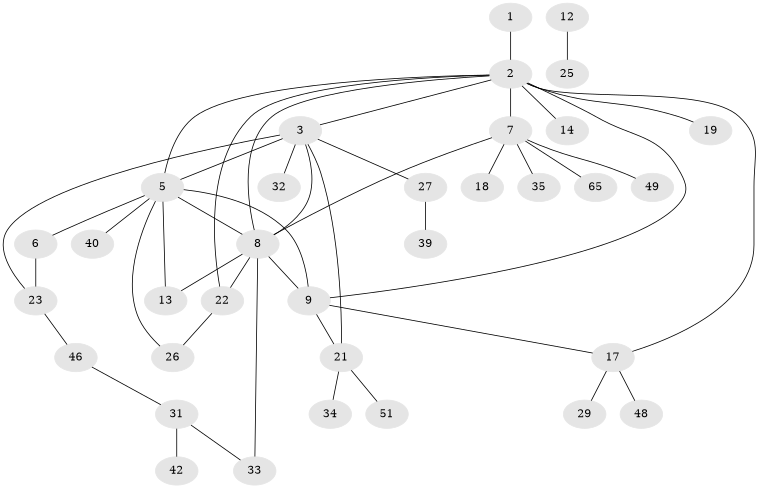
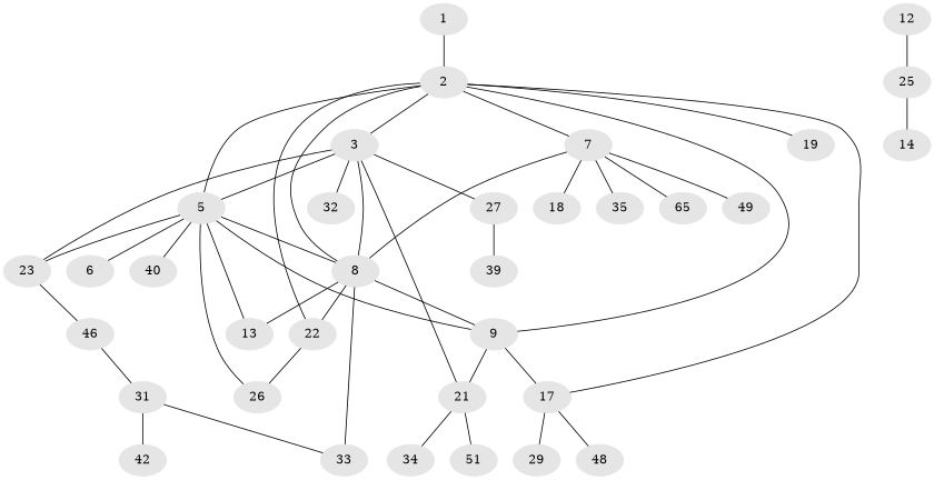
  graph {
    node [color=gray90 style=filled]
    1 [super="+43"]
    2 [super="+15"]
    3 [super="+4"]
    5 [super="+10"]
    7 [super="+28"]
    8 [super="+16"]
    9 [super="+11"]
    14 [super="+38"]
    17 [super="+37"]
    19
    22 [super="+44"]
    21 [super="+24"]
    23 [super="+30"]
    27 [super="+48"]
    32
    6
    13
    26 [super="+41"]
    40
    18
    35 [super="+50"]
    n22 [label=65]
    49
    33
    29
    n26 [label=48]
    34
    51
    46
    39
    12 [super="+20"]
    25
    31 [super="+36"]
    42
    1 -- 2
    2 -- 3
    2 -- 5
    2 -- 7
    2 -- 8
    2 -- 9
-   2 -- 14
+   25 -- 14
    2 -- 17
    2 -- 19
    2 -- 22
    3 -- 5 [weight=2]
    3 -- 8
    3 -- 21
    3 -- 23
    3 -- 27
    3 -- 32
    5 -- 8
    5 -- 9
-   6 -- 23
+   5 -- 23
    5 -- 6
    5 -- 13
    5 -- 26
    5 -- 40
    7 -- 8
    7 -- 18
    7 -- 35
    7 -- n22
    7 -- 49
    8 -- 9
    8 -- 22
    8 -- 13
    8 -- 33
    9 -- 17
    9 -- 21
    17 -- 29
    17 -- n26
    22 -- 26
    21 -- 34
    21 -- 51
    23 -- 46
    27 -- 39
    46 -- 31
    12 -- 25
    31 -- 33
    31 -- 42
  }
